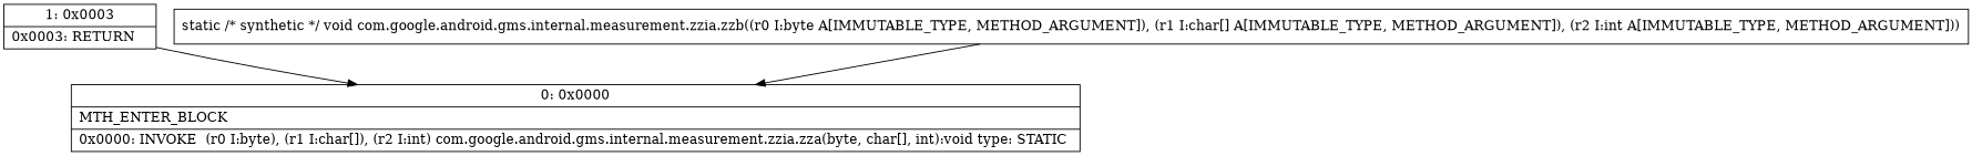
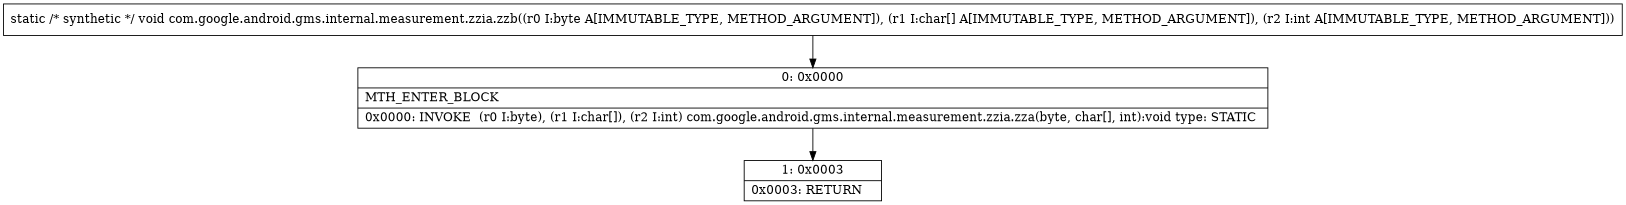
  digraph {
    node [shape=record]
    n1 [label="{0\:\ 0x0000|MTH_ENTER_BLOCK\l|0x0000: INVOKE  (r0 I:byte), (r1 I:char[]), (r2 I:int) com.google.android.gms.internal.measurement.zzia.zza(byte, char[], int):void type: STATIC \l}"]
    n2 [label="{1\:\ 0x0003|0x0003: RETURN   \l}"]
    n3 [label="{static \/* synthetic *\/ void com.google.android.gms.internal.measurement.zzia.zzb((r0 I:byte A[IMMUTABLE_TYPE, METHOD_ARGUMENT]), (r1 I:char[] A[IMMUTABLE_TYPE, METHOD_ARGUMENT]), (r2 I:int A[IMMUTABLE_TYPE, METHOD_ARGUMENT])) }"]
-   n2 -> n1
+   n1 -> n2
    n3 -> n1
  }
